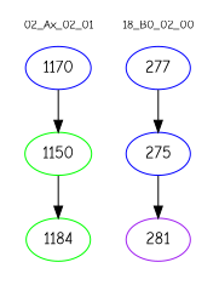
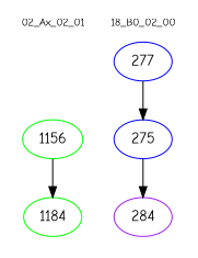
  digraph {
    fontname="Comic Neue"
    node [color=blue fontname="Comic Neue"]
    edge [color=black fontname="Comic Neue"]
-   n1 [label=1170]
-   n2 [color=green label=1150]
+   n2 [color=green label=1156]
    n3 [color=green label=1184]
    n4 [label=277]
    n5 [label=275]
-   n6 [color=purple label=281]
+   n6 [color=purple label=284]
    subgraph cluster_1 {
      color=white
      fontsize=10
      label="02_Ax_02_01"
-     n1
      n2
      n3
    }
    subgraph cluster_2 {
      color=white
      fontsize=10
      label="18_B0_02_00"
      n4
      n5
      n6
    }
-   n1 -> n2
    n2 -> n3
    n4 -> n5
    n5 -> n6
  }
